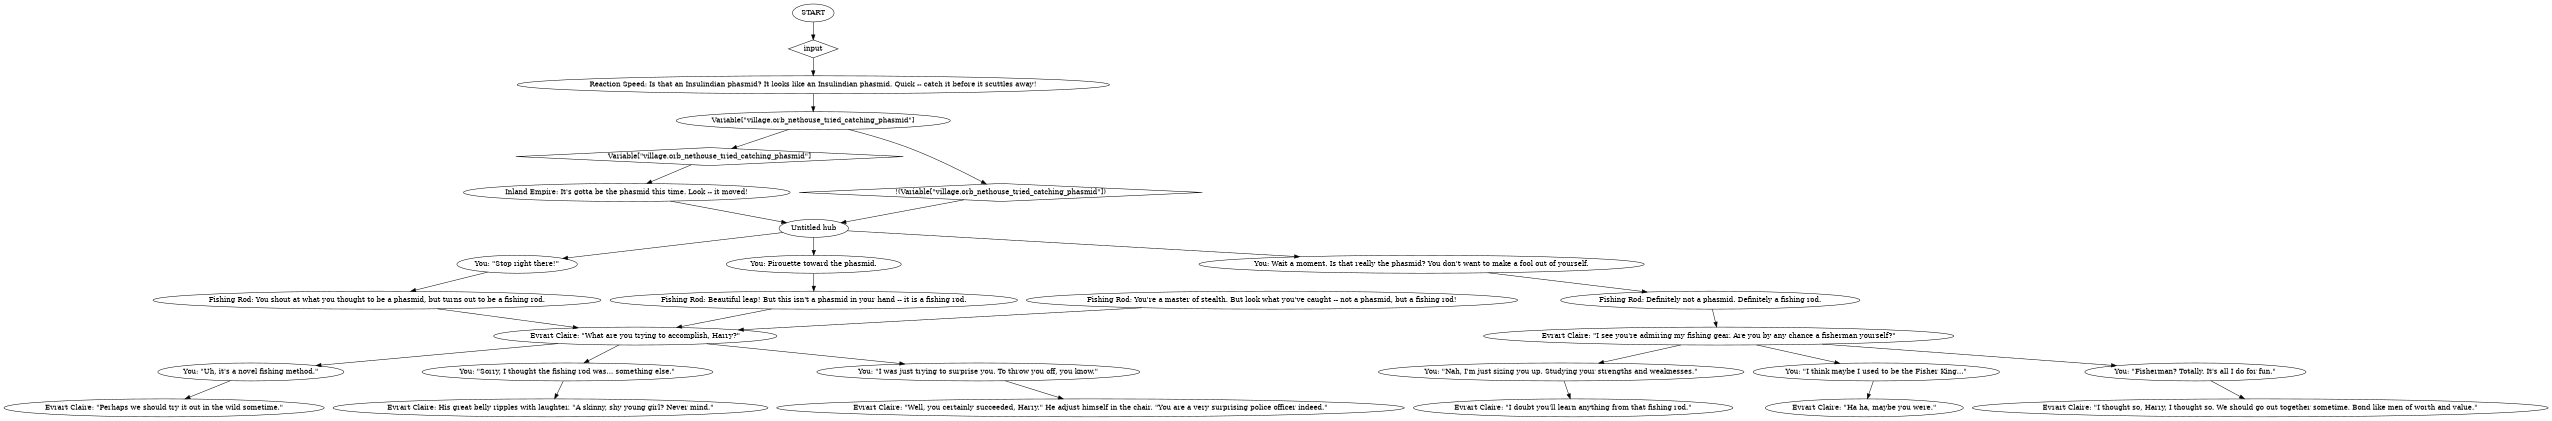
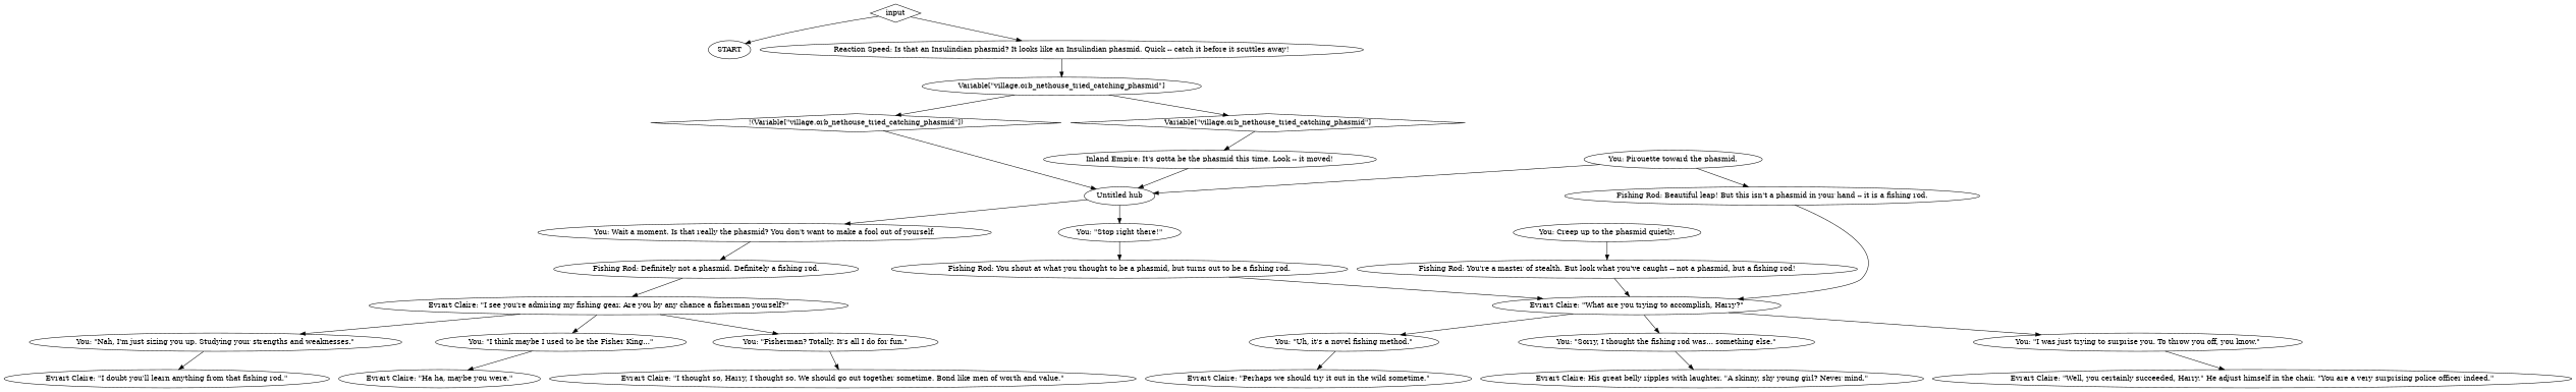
  digraph {
    n1 [label=START]
    n2 [label=input shape=diamond]
    n3 [label="Reaction Speed: Is that an Insulindian phasmid? It looks like an Insulindian phasmid. Quick -- catch it before it scuttles away!"]
    n4 [label="Variable[\"village.orb_nethouse_tried_catching_phasmid\"]"]
    n5 [label="You: \"Uh, it's a novel fishing method.\""]
    n6 [label="Evrart Claire: \"Perhaps we should try it out in the wild sometime.\""]
    n7 [label="Untitled hub"]
    n8 [label="You: \"Stop right there!\""]
    n9 [label="You: Pirouette toward the phasmid."]
    n10 [label="You: Wait a moment. Is that really the phasmid? You don't want to make a fool out of yourself."]
    n11 [label="Fishing Rod: You shout at what you thought to be a phasmid, but turns out to be a fishing rod."]
    n12 [label="Fishing Rod: Beautiful leap! But this isn't a phasmid in your hand -- it is a fishing rod."]
    n13 [label="Fishing Rod: Definitely not a phasmid. Definitely a fishing rod."]
+   n14 [label="You: Creep up to the phasmid quietly."]
    n15 [label="Fishing Rod: You're a master of stealth. But look what you've caught -- not a phasmid, but a fishing rod!"]
    n16 [label="Evrart Claire: \"I see you're admiring my fishing gear. Are you by any chance a fisherman yourself?\""]
    n17 [label="You: \"Nah, I'm just sizing you up. Studying your strengths and weaknesses.\""]
    n18 [label="You: \"I think maybe I used to be the Fisher King...\""]
    n19 [label="You: \"Fisherman? Totally. It's all I do for fun.\""]
    n20 [label="Evrart Claire: \"I doubt you'll learn anything from that fishing rod.\""]
    n21 [label="Evrart Claire: \"What are you trying to accomplish, Harry?\""]
    n22 [label="You: \"Sorry, I thought the fishing rod was... something else.\""]
    n23 [label="Evrart Claire: His great belly ripples with laughter. \"A skinny, shy young girl? Never mind.\""]
    n24 [label="You: \"I was just trying to surprise you. To throw you off, you know.\""]
    n25 [label="Evrart Claire: \"Well, you certainly succeeded, Harry.\" He adjust himself in the chair. \"You are a very surprising police officer indeed.\""]
    n26 [label="Evrart Claire: \"Ha ha, maybe you were.\""]
    n27 [label="Evrart Claire: \"I thought so, Harry, I thought so. We should go out together sometime. Bond like men of worth and value.\""]
    n28 [label="Variable[\"village.orb_nethouse_tried_catching_phasmid\"]" shape=diamond]
    n29 [label="!(Variable[\"village.orb_nethouse_tried_catching_phasmid\"])" shape=diamond]
    n30 [label="Inland Empire: It's gotta be the phasmid this time. Look -- it moved!"]
-   n1 -> n2
+   n2 -> n1
    n2 -> n3
    n3 -> n4
    n4 -> n28
    n4 -> n29
    n5 -> n6
    n7 -> n8
-   n7 -> n9
+   n9 -> n7
    n7 -> n10
    n8 -> n11
    n9 -> n12
    n10 -> n13
    n11 -> n21
    n12 -> n21
    n13 -> n16
+   n14 -> n15
    n15 -> n21
    n16 -> n17
    n16 -> n18
    n16 -> n19
    n17 -> n20
    n18 -> n26
    n19 -> n27
    n21 -> n5
    n21 -> n22
    n21 -> n24
    n22 -> n23
    n24 -> n25
    n28 -> n30
    n29 -> n7
    n30 -> n7
  }
